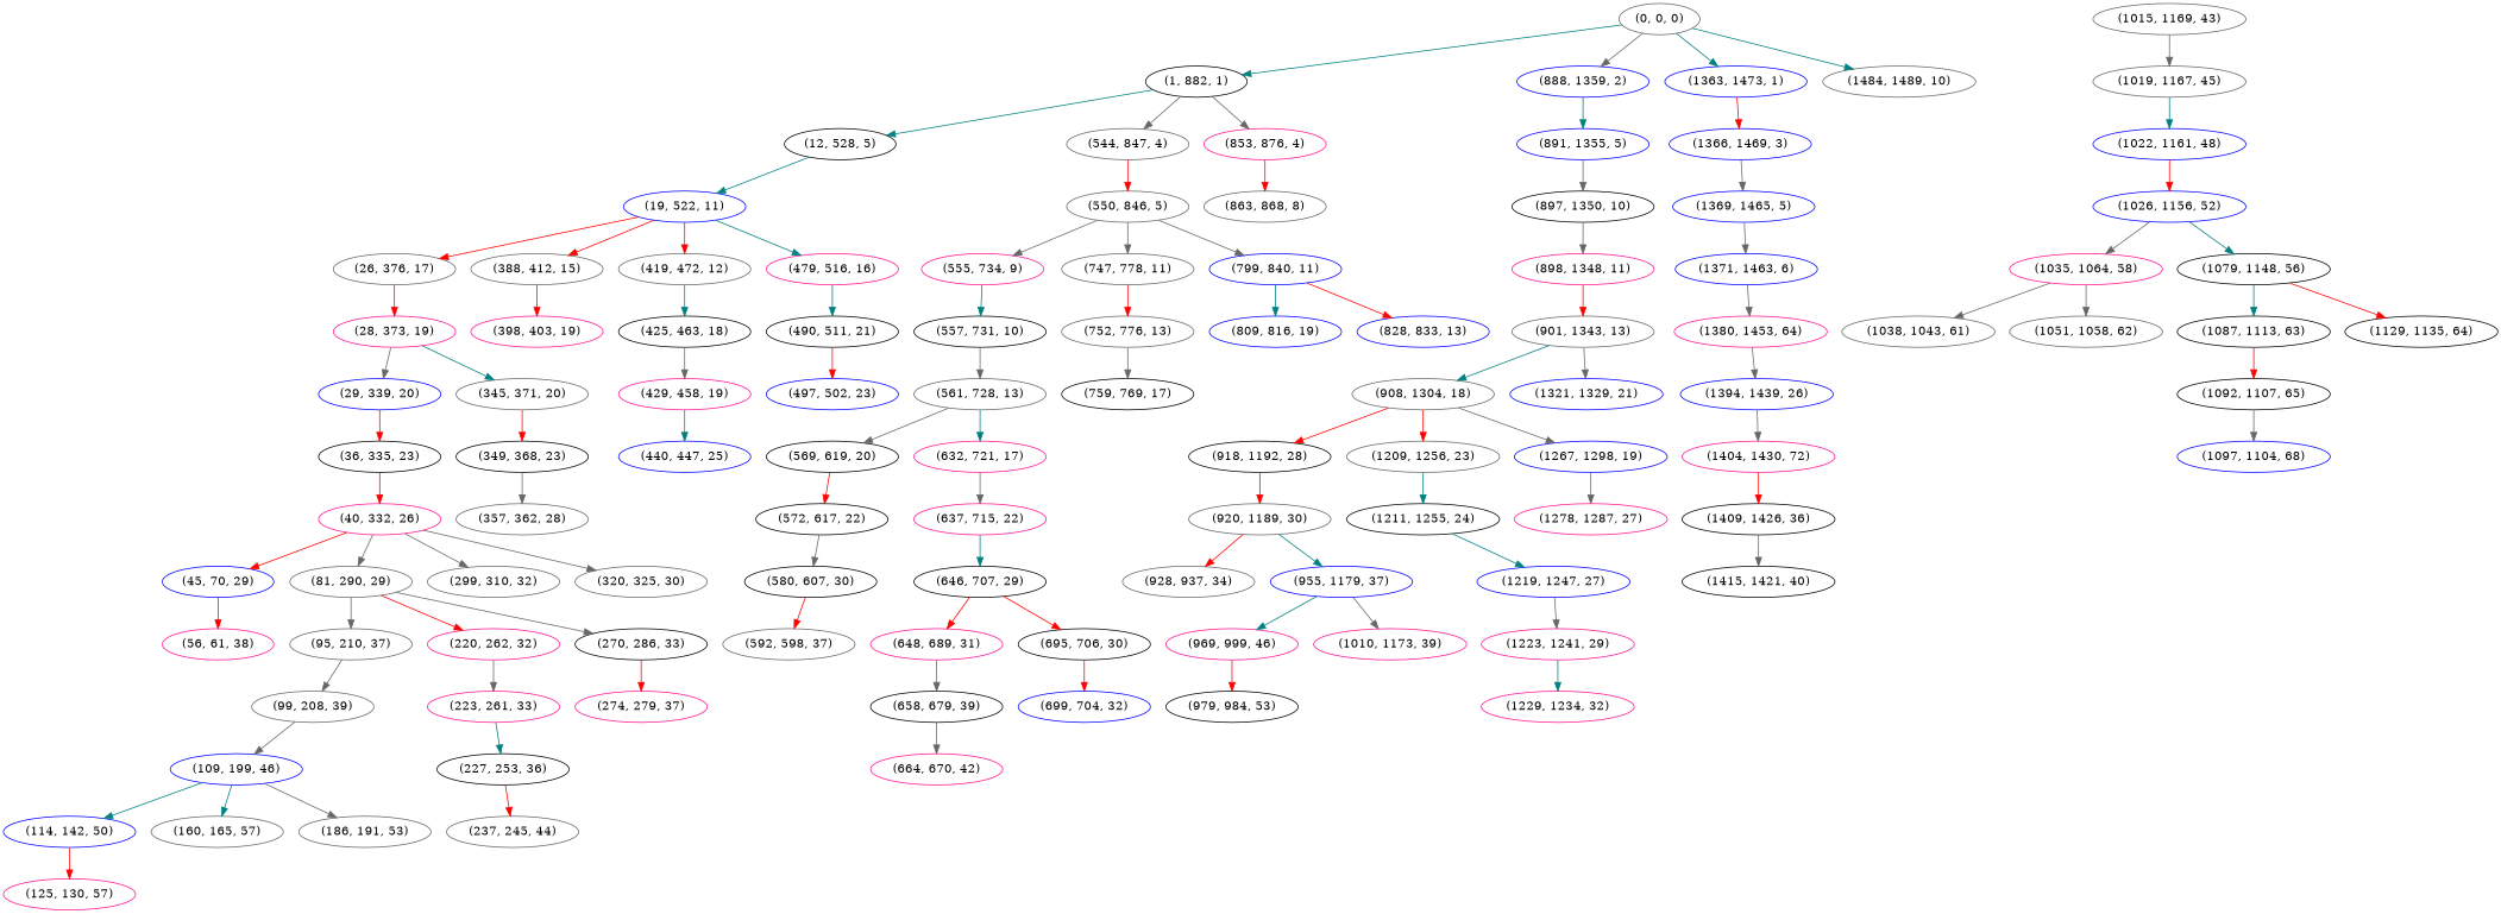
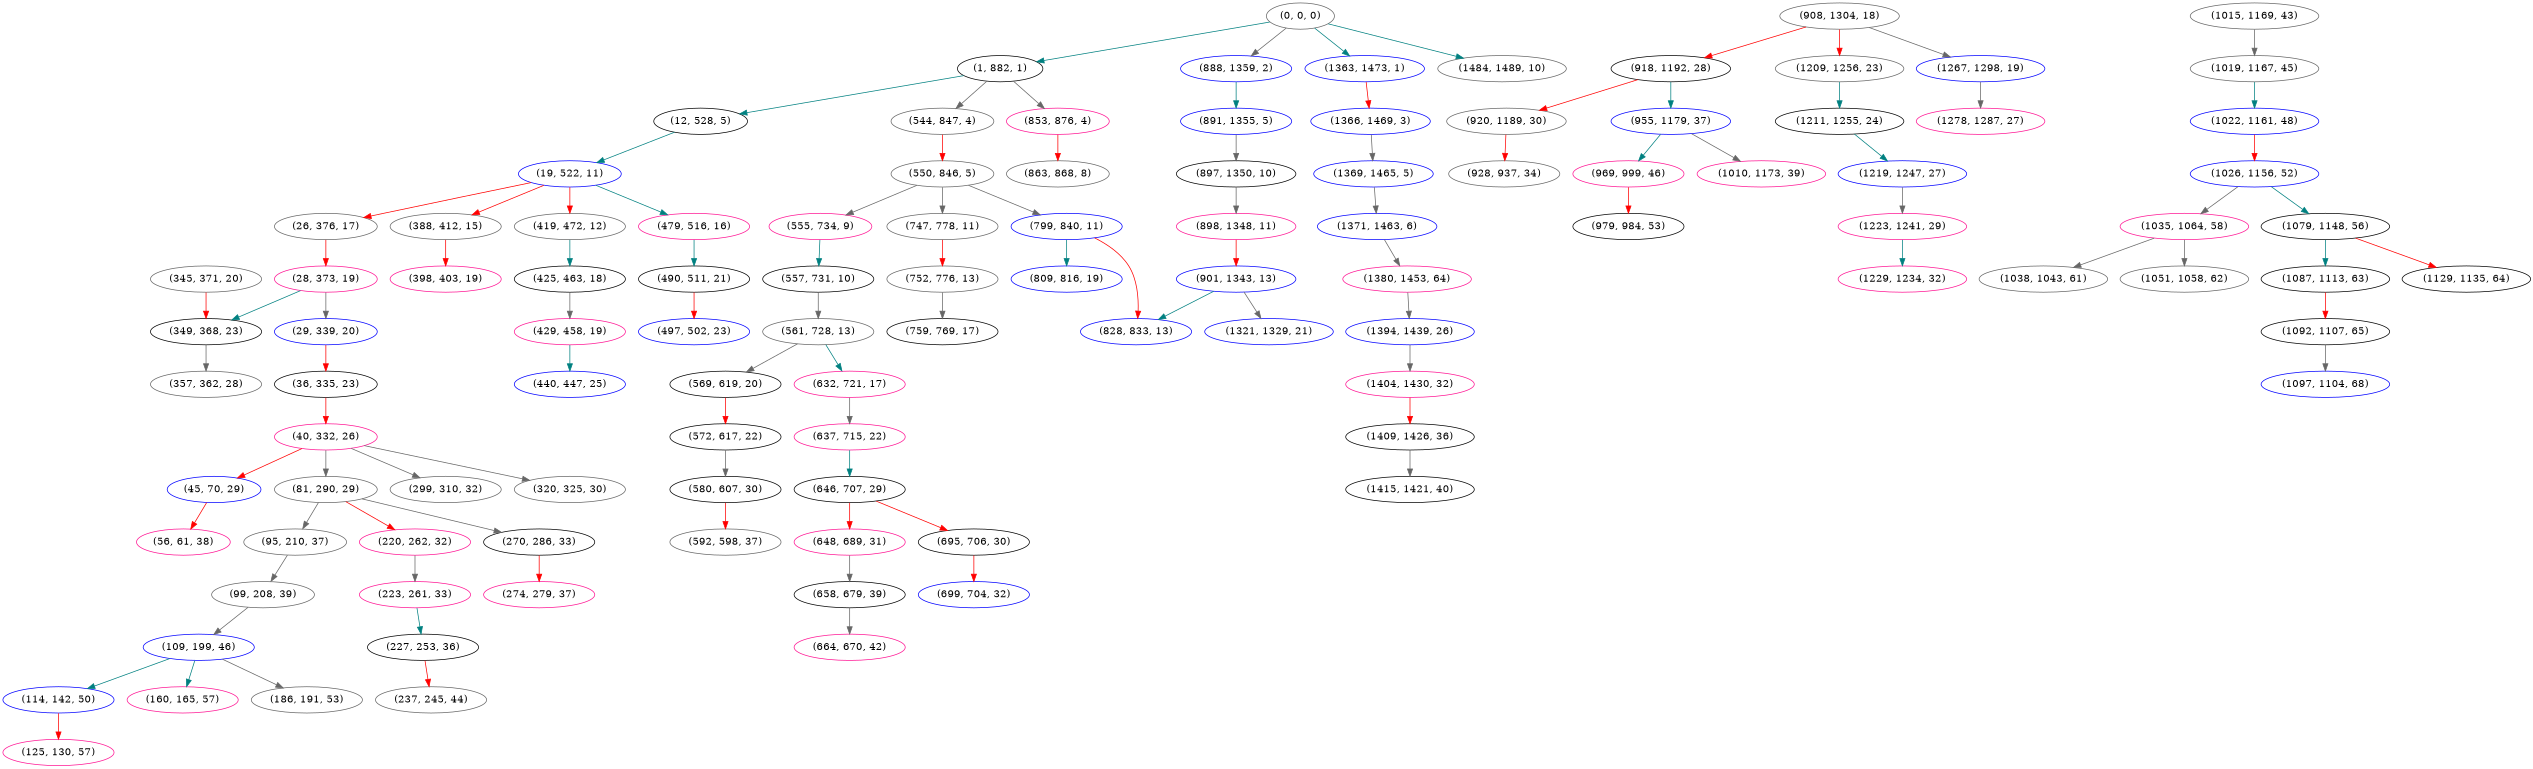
  digraph {
    node [color=gray40]
    edge [color=gray40]
    "(1, 882, 1)" [color=black]
    "(0, 0, 0)"
    "(888, 1359, 2)" [color=blue]
    "(1363, 1473, 1)" [color=blue]
    "(1484, 1489, 10)"
    "(12, 528, 5)" [color=black]
    "(544, 847, 4)"
    "(853, 876, 4)" [color=deeppink]
    "(891, 1355, 5)" [color=blue]
    "(1366, 1469, 3)" [color=blue]
    "(19, 522, 11)" [color=blue]
    "(550, 846, 5)"
    "(863, 868, 8)"
    "(26, 376, 17)"
    "(388, 412, 15)"
    "(419, 472, 12)"
    "(479, 516, 16)" [color=deeppink]
    "(28, 373, 19)" [color=deeppink]
    "(398, 403, 19)" [color=deeppink]
    "(425, 463, 18)" [color=black]
    "(490, 511, 21)" [color=black]
    "(29, 339, 20)" [color=blue]
    "(345, 371, 20)"
    "(36, 335, 23)" [color=black]
    "(349, 368, 23)" [color=black]
    "(40, 332, 26)" [color=deeppink]
    "(45, 70, 29)" [color=blue]
    "(81, 290, 29)"
    "(299, 310, 32)"
    "(320, 325, 30)"
    "(56, 61, 38)" [color=deeppink]
    "(95, 210, 37)"
    "(220, 262, 32)" [color=deeppink]
    "(270, 286, 33)" [color=black]
    "(99, 208, 39)"
    "(223, 261, 33)" [color=deeppink]
    "(274, 279, 37)" [color=deeppink]
    "(109, 199, 46)" [color=blue]
    "(114, 142, 50)" [color=blue]
-   "(160, 165, 57)"
+   "(160, 165, 57)" [color=deeppink]
    "(186, 191, 53)"
    "(125, 130, 57)" [color=deeppink]
    "(227, 253, 36)" [color=black]
    "(237, 245, 44)"
    "(357, 362, 28)"
    "(429, 458, 19)" [color=deeppink]
    "(440, 447, 25)" [color=blue]
    "(497, 502, 23)" [color=blue]
    "(555, 734, 9)" [color=deeppink]
    "(747, 778, 11)"
    "(799, 840, 11)" [color=blue]
    "(557, 731, 10)" [color=black]
    "(752, 776, 13)"
    "(809, 816, 19)" [color=blue]
    "(828, 833, 13)" [color=blue]
    "(561, 728, 13)"
    "(569, 619, 20)" [color=black]
    "(632, 721, 17)" [color=deeppink]
    "(572, 617, 22)" [color=black]
    "(637, 715, 22)" [color=deeppink]
    "(580, 607, 30)" [color=black]
    "(592, 598, 37)"
    "(646, 707, 29)" [color=black]
    "(648, 689, 31)" [color=deeppink]
    "(695, 706, 30)" [color=black]
    "(658, 679, 39)" [color=black]
    "(699, 704, 32)" [color=blue]
    "(664, 670, 42)" [color=deeppink]
    "(759, 769, 17)" [color=black]
    "(897, 1350, 10)" [color=black]
    "(898, 1348, 11)" [color=deeppink]
-   "(901, 1343, 13)"
+   "(901, 1343, 13)" [color=blue]
    "(908, 1304, 18)"
    "(1321, 1329, 21)" [color=blue]
    "(918, 1192, 28)" [color=black]
    "(1209, 1256, 23)"
    "(1267, 1298, 19)" [color=blue]
    "(920, 1189, 30)"
    "(1211, 1255, 24)" [color=black]
    "(1278, 1287, 27)" [color=deeppink]
    "(928, 937, 34)"
    "(955, 1179, 37)" [color=blue]
    "(969, 999, 46)" [color=deeppink]
    "(1010, 1173, 39)" [color=deeppink]
    "(979, 984, 53)" [color=black]
    "(1015, 1169, 43)"
    "(1019, 1167, 45)"
    "(1022, 1161, 48)" [color=blue]
    "(1026, 1156, 52)" [color=blue]
    "(1035, 1064, 58)" [color=deeppink]
    "(1079, 1148, 56)" [color=black]
    "(1038, 1043, 61)"
    "(1051, 1058, 62)"
    "(1087, 1113, 63)" [color=black]
    "(1129, 1135, 64)" [color=black]
    "(1092, 1107, 65)" [color=black]
    "(1097, 1104, 68)" [color=blue]
    "(1219, 1247, 27)" [color=blue]
    "(1223, 1241, 29)" [color=deeppink]
    "(1229, 1234, 32)" [color=deeppink]
    "(1369, 1465, 5)" [color=blue]
    "(1371, 1463, 6)" [color=blue]
    n103 [color=deeppink label="(1380, 1453, 64)"]
    "(1394, 1439, 26)" [color=blue]
-   "(1404, 1430, 32)" [color=deeppink label="(1404, 1430, 72)"]
+   "(1404, 1430, 32)" [color=deeppink]
    "(1409, 1426, 36)" [color=black]
    "(1415, 1421, 40)" [color=black]
    "(1, 882, 1)" -> "(12, 528, 5)" [color=teal]
    "(1, 882, 1)" -> "(544, 847, 4)"
    "(1, 882, 1)" -> "(853, 876, 4)"
    "(0, 0, 0)" -> "(1, 882, 1)" [color=teal]
    "(0, 0, 0)" -> "(888, 1359, 2)"
    "(0, 0, 0)" -> "(1363, 1473, 1)" [color=teal]
    "(0, 0, 0)" -> "(1484, 1489, 10)" [color=teal]
    "(888, 1359, 2)" -> "(891, 1355, 5)" [color=teal]
    "(1363, 1473, 1)" -> "(1366, 1469, 3)" [color=red]
    "(12, 528, 5)" -> "(19, 522, 11)" [color=teal]
    "(544, 847, 4)" -> "(550, 846, 5)" [color=red]
    "(853, 876, 4)" -> "(863, 868, 8)" [color=red]
    "(891, 1355, 5)" -> "(897, 1350, 10)"
    "(1366, 1469, 3)" -> "(1369, 1465, 5)"
    "(19, 522, 11)" -> "(26, 376, 17)" [color=red]
    "(19, 522, 11)" -> "(388, 412, 15)" [color=red]
    "(19, 522, 11)" -> "(419, 472, 12)" [color=red]
    "(19, 522, 11)" -> "(479, 516, 16)" [color=teal]
    "(550, 846, 5)" -> "(555, 734, 9)"
    "(550, 846, 5)" -> "(747, 778, 11)"
    "(550, 846, 5)" -> "(799, 840, 11)"
    "(26, 376, 17)" -> "(28, 373, 19)" [color=red]
    "(388, 412, 15)" -> "(398, 403, 19)" [color=red]
    "(419, 472, 12)" -> "(425, 463, 18)" [color=teal]
    "(479, 516, 16)" -> "(490, 511, 21)" [color=teal]
    "(28, 373, 19)" -> "(29, 339, 20)"
-   "(28, 373, 19)" -> "(345, 371, 20)" [color=teal]
+   "(28, 373, 19)" -> "(349, 368, 23)" [color=teal]
    "(425, 463, 18)" -> "(429, 458, 19)"
    "(490, 511, 21)" -> "(497, 502, 23)" [color=red]
    "(29, 339, 20)" -> "(36, 335, 23)" [color=red]
    "(345, 371, 20)" -> "(349, 368, 23)" [color=red]
    "(36, 335, 23)" -> "(40, 332, 26)" [color=red]
    "(349, 368, 23)" -> "(357, 362, 28)"
    "(40, 332, 26)" -> "(45, 70, 29)" [color=red]
    "(40, 332, 26)" -> "(81, 290, 29)"
    "(40, 332, 26)" -> "(299, 310, 32)"
    "(40, 332, 26)" -> "(320, 325, 30)"
    "(45, 70, 29)" -> "(56, 61, 38)" [color=red]
    "(81, 290, 29)" -> "(95, 210, 37)"
    "(81, 290, 29)" -> "(220, 262, 32)" [color=red]
    "(81, 290, 29)" -> "(270, 286, 33)"
    "(95, 210, 37)" -> "(99, 208, 39)"
    "(220, 262, 32)" -> "(223, 261, 33)"
    "(270, 286, 33)" -> "(274, 279, 37)" [color=red]
    "(99, 208, 39)" -> "(109, 199, 46)"
    "(223, 261, 33)" -> "(227, 253, 36)" [color=teal]
    "(109, 199, 46)" -> "(114, 142, 50)" [color=teal]
    "(109, 199, 46)" -> "(160, 165, 57)" [color=teal]
    "(109, 199, 46)" -> "(186, 191, 53)"
    "(114, 142, 50)" -> "(125, 130, 57)" [color=red]
    "(227, 253, 36)" -> "(237, 245, 44)" [color=red]
    "(429, 458, 19)" -> "(440, 447, 25)" [color=teal]
    "(555, 734, 9)" -> "(557, 731, 10)" [color=teal]
    "(747, 778, 11)" -> "(752, 776, 13)" [color=red]
    "(799, 840, 11)" -> "(809, 816, 19)" [color=teal]
    "(799, 840, 11)" -> "(828, 833, 13)" [color=red]
    "(557, 731, 10)" -> "(561, 728, 13)"
    "(752, 776, 13)" -> "(759, 769, 17)"
    "(561, 728, 13)" -> "(569, 619, 20)"
    "(561, 728, 13)" -> "(632, 721, 17)" [color=teal]
    "(569, 619, 20)" -> "(572, 617, 22)" [color=red]
    "(632, 721, 17)" -> "(637, 715, 22)"
    "(572, 617, 22)" -> "(580, 607, 30)"
    "(637, 715, 22)" -> "(646, 707, 29)" [color=teal]
    "(580, 607, 30)" -> "(592, 598, 37)" [color=red]
    "(646, 707, 29)" -> "(648, 689, 31)" [color=red]
    "(646, 707, 29)" -> "(695, 706, 30)" [color=red]
    "(648, 689, 31)" -> "(658, 679, 39)"
    "(695, 706, 30)" -> "(699, 704, 32)" [color=red]
    "(658, 679, 39)" -> "(664, 670, 42)"
    "(897, 1350, 10)" -> "(898, 1348, 11)"
    "(898, 1348, 11)" -> "(901, 1343, 13)" [color=red]
-   "(901, 1343, 13)" -> "(908, 1304, 18)" [color=teal]
+   "(901, 1343, 13)" -> "(828, 833, 13)" [color=teal]
    "(901, 1343, 13)" -> "(1321, 1329, 21)"
    "(908, 1304, 18)" -> "(918, 1192, 28)" [color=red]
    "(908, 1304, 18)" -> "(1209, 1256, 23)" [color=red]
    "(908, 1304, 18)" -> "(1267, 1298, 19)"
    "(918, 1192, 28)" -> "(920, 1189, 30)" [color=red]
    "(1209, 1256, 23)" -> "(1211, 1255, 24)" [color=teal]
    "(1267, 1298, 19)" -> "(1278, 1287, 27)"
    "(920, 1189, 30)" -> "(928, 937, 34)" [color=red]
-   "(920, 1189, 30)" -> "(955, 1179, 37)" [color=teal]
+   "(918, 1192, 28)" -> "(955, 1179, 37)" [color=teal]
    "(1211, 1255, 24)" -> "(1219, 1247, 27)" [color=teal]
    "(955, 1179, 37)" -> "(969, 999, 46)" [color=teal]
    "(955, 1179, 37)" -> "(1010, 1173, 39)"
    "(969, 999, 46)" -> "(979, 984, 53)" [color=red]
    "(1015, 1169, 43)" -> "(1019, 1167, 45)"
    "(1019, 1167, 45)" -> "(1022, 1161, 48)" [color=teal]
    "(1022, 1161, 48)" -> "(1026, 1156, 52)" [color=red]
    "(1026, 1156, 52)" -> "(1035, 1064, 58)"
    "(1026, 1156, 52)" -> "(1079, 1148, 56)" [color=teal]
    "(1035, 1064, 58)" -> "(1038, 1043, 61)"
    "(1035, 1064, 58)" -> "(1051, 1058, 62)"
    "(1079, 1148, 56)" -> "(1087, 1113, 63)" [color=teal]
    "(1079, 1148, 56)" -> "(1129, 1135, 64)" [color=red]
    "(1087, 1113, 63)" -> "(1092, 1107, 65)" [color=red]
    "(1092, 1107, 65)" -> "(1097, 1104, 68)"
    "(1219, 1247, 27)" -> "(1223, 1241, 29)"
    "(1223, 1241, 29)" -> "(1229, 1234, 32)" [color=teal]
    "(1369, 1465, 5)" -> "(1371, 1463, 6)"
    "(1371, 1463, 6)" -> n103
    n103 -> "(1394, 1439, 26)"
    "(1394, 1439, 26)" -> "(1404, 1430, 32)"
    "(1404, 1430, 32)" -> "(1409, 1426, 36)" [color=red]
    "(1409, 1426, 36)" -> "(1415, 1421, 40)"
  }
